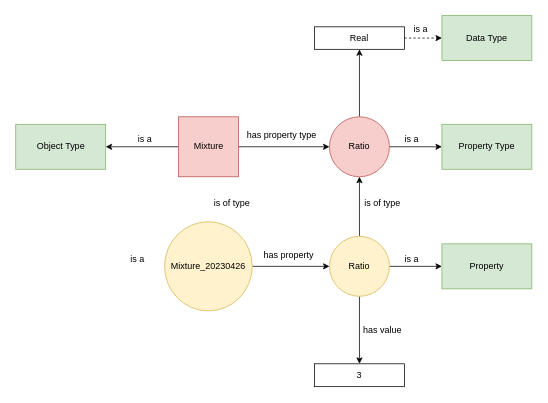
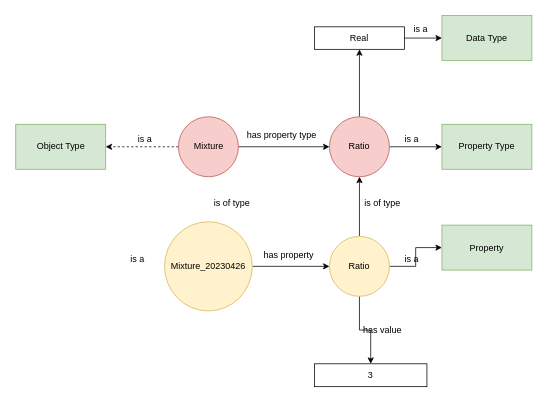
  <mxCell id="0" />
  <mxCell id="1" parent="0" />
  <mxCell id="2" value="" style="edgeStyle=orthogonalEdgeStyle;rounded=0;orthogonalLoop=1;jettySize=auto;html=1;" parent="1" source="3" target="20" edge="1"><mxGeometry relative="1" as="geometry" /></mxCell>
  <mxCell id="3" value="Mixture_20230426" style="ellipse;whiteSpace=wrap;html=1;aspect=fixed;fillColor=#fff2cc;strokeColor=#d6b656;" parent="1" vertex="1"><mxGeometry x="219" y="295" width="117" height="119" as="geometry" /></mxCell>
- <mxCell id="4" value="" style="edgeStyle=orthogonalEdgeStyle;rounded=0;orthogonalLoop=1;jettySize=auto;html=1;" parent="1" source="6" target="9" edge="1"><mxGeometry relative="1" as="geometry" /></mxCell>
+ <mxCell id="4" value="" style="edgeStyle=orthogonalEdgeStyle;rounded=0;orthogonalLoop=1;jettySize=auto;html=1;dashed=1;" parent="1" source="6" target="9" edge="1"><mxGeometry relative="1" as="geometry" /></mxCell>
  <mxCell id="5" value="" style="edgeStyle=orthogonalEdgeStyle;rounded=0;orthogonalLoop=1;jettySize=auto;html=1;" parent="1" source="6" target="13" edge="1"><mxGeometry relative="1" as="geometry" /></mxCell>
- <mxCell id="6" value="Mixture" style="whiteSpace=wrap;html=1;fillColor=#f8cecc;strokeColor=#b85450;rounded=0;" parent="1" vertex="1"><mxGeometry x="237.5" y="155" width="80" height="80" as="geometry" /></mxCell>
+ <mxCell id="6" value="Mixture" style="ellipse;whiteSpace=wrap;html=1;fillColor=#f8cecc;strokeColor=#b85450;" parent="1" vertex="1"><mxGeometry x="237.5" y="155" width="80" height="80" as="geometry" /></mxCell>
  <mxCell id="7" value="is of type" style="text;html=1;strokeColor=none;fillColor=none;align=center;verticalAlign=middle;whiteSpace=wrap;rounded=0;" parent="1" vertex="1"><mxGeometry x="279" y="255" width="60" height="30" as="geometry" /></mxCell>
  <mxCell id="8" value="is a" style="text;html=1;strokeColor=none;fillColor=none;align=center;verticalAlign=middle;whiteSpace=wrap;rounded=0;" parent="1" vertex="1"><mxGeometry x="153" y="335" width="60" height="20" as="geometry" /></mxCell>
  <mxCell id="9" value="Object Type" style="whiteSpace=wrap;html=1;fillColor=#d5e8d4;strokeColor=#82b366;" parent="1" vertex="1"><mxGeometry x="20.5" y="165" width="120" height="60" as="geometry" /></mxCell>
  <mxCell id="10" value="is a" style="text;html=1;strokeColor=none;fillColor=none;align=center;verticalAlign=middle;whiteSpace=wrap;rounded=0;" parent="1" vertex="1"><mxGeometry x="163" y="175" width="60" height="20" as="geometry" /></mxCell>
  <mxCell id="11" value="" style="edgeStyle=orthogonalEdgeStyle;rounded=0;orthogonalLoop=1;jettySize=auto;html=1;" parent="1" source="13" target="15" edge="1"><mxGeometry relative="1" as="geometry" /></mxCell>
  <mxCell id="12" value="" style="edgeStyle=orthogonalEdgeStyle;rounded=0;orthogonalLoop=1;jettySize=auto;html=1;" parent="1" source="13" target="26" edge="1"><mxGeometry relative="1" as="geometry" /></mxCell>
  <mxCell id="13" value="Ratio" style="ellipse;whiteSpace=wrap;html=1;fillColor=#f8cecc;strokeColor=#b85450;" parent="1" vertex="1"><mxGeometry x="439" y="155" width="80" height="80" as="geometry" /></mxCell>
  <mxCell id="14" value="has property type" style="text;html=1;strokeColor=none;fillColor=none;align=center;verticalAlign=middle;whiteSpace=wrap;rounded=0;" parent="1" vertex="1"><mxGeometry x="319" y="165" width="113" height="30" as="geometry" /></mxCell>
  <mxCell id="15" value="Property Type" style="whiteSpace=wrap;html=1;fillColor=#d5e8d4;strokeColor=#82b366;" parent="1" vertex="1"><mxGeometry x="589" y="165" width="120" height="60" as="geometry" /></mxCell>
  <mxCell id="16" value="is a" style="text;html=1;strokeColor=none;fillColor=none;align=center;verticalAlign=middle;whiteSpace=wrap;rounded=0;" parent="1" vertex="1"><mxGeometry x="519" y="175" width="60" height="20" as="geometry" /></mxCell>
  <mxCell id="17" value="" style="edgeStyle=orthogonalEdgeStyle;rounded=0;orthogonalLoop=1;jettySize=auto;html=1;" parent="1" source="20" target="21" edge="1"><mxGeometry relative="1" as="geometry" /></mxCell>
  <mxCell id="18" value="" style="edgeStyle=orthogonalEdgeStyle;rounded=0;orthogonalLoop=1;jettySize=auto;html=1;" parent="1" source="20" target="13" edge="1"><mxGeometry relative="1" as="geometry" /></mxCell>
  <mxCell id="19" value="" style="edgeStyle=orthogonalEdgeStyle;rounded=0;orthogonalLoop=1;jettySize=auto;html=1;" parent="1" source="20" target="29" edge="1"><mxGeometry relative="1" as="geometry" /></mxCell>
  <mxCell id="20" value="Ratio" style="ellipse;whiteSpace=wrap;html=1;fillColor=#fff2cc;strokeColor=#d6b656;" parent="1" vertex="1"><mxGeometry x="439" y="314.5" width="80" height="80" as="geometry" /></mxCell>
- <mxCell id="21" value="Property" style="whiteSpace=wrap;html=1;fillColor=#d5e8d4;strokeColor=#82b366;" parent="1" vertex="1"><mxGeometry x="589" y="324.5" width="120" height="60" as="geometry" /></mxCell>
+ <mxCell id="21" value="Property" style="whiteSpace=wrap;html=1;fillColor=#d5e8d4;strokeColor=#82b366;" parent="1" vertex="1"><mxGeometry x="589" y="299.5" width="120" height="60" as="geometry" /></mxCell>
  <mxCell id="22" value="is a" style="text;html=1;strokeColor=none;fillColor=none;align=center;verticalAlign=middle;whiteSpace=wrap;rounded=0;" parent="1" vertex="1"><mxGeometry x="519" y="335" width="60" height="20" as="geometry" /></mxCell>
  <mxCell id="23" value="has property" style="text;html=1;strokeColor=none;fillColor=none;align=center;verticalAlign=middle;whiteSpace=wrap;rounded=0;" parent="1" vertex="1"><mxGeometry x="345" y="324.5" width="80" height="30" as="geometry" /></mxCell>
  <mxCell id="24" value="is of type" style="text;html=1;strokeColor=none;fillColor=none;align=center;verticalAlign=middle;whiteSpace=wrap;rounded=0;" parent="1" vertex="1"><mxGeometry x="470" y="255" width="80" height="30" as="geometry" /></mxCell>
- <mxCell id="25" value="" style="edgeStyle=orthogonalEdgeStyle;rounded=0;orthogonalLoop=1;jettySize=auto;html=1;dashed=1;" parent="1" source="26" target="27" edge="1"><mxGeometry relative="1" as="geometry" /></mxCell>
+ <mxCell id="25" value="" style="edgeStyle=orthogonalEdgeStyle;rounded=0;orthogonalLoop=1;jettySize=auto;html=1;" parent="1" source="26" target="27" edge="1"><mxGeometry relative="1" as="geometry" /></mxCell>
  <mxCell id="26" value="Real" style="whiteSpace=wrap;html=1;" parent="1" vertex="1"><mxGeometry x="419" y="35" width="120" height="30" as="geometry" /></mxCell>
  <mxCell id="27" value="Data Type" style="whiteSpace=wrap;html=1;fillColor=#d5e8d4;strokeColor=#82b366;" parent="1" vertex="1"><mxGeometry x="589" y="20" width="120" height="60" as="geometry" /></mxCell>
  <mxCell id="28" value="is a" style="text;html=1;strokeColor=none;fillColor=none;align=center;verticalAlign=middle;whiteSpace=wrap;rounded=0;" parent="1" vertex="1"><mxGeometry x="531" y="28" width="60" height="20" as="geometry" /></mxCell>
- <mxCell id="29" value="3" style="whiteSpace=wrap;html=1;" parent="1" vertex="1"><mxGeometry x="419" y="484.5" width="120" height="30.5" as="geometry" /></mxCell>
+ <mxCell id="29" value="3" style="whiteSpace=wrap;html=1;" parent="1" vertex="1"><mxGeometry x="419" y="484.5" width="150" height="30.5" as="geometry" /></mxCell>
  <mxCell id="30" value="has value" style="text;html=1;strokeColor=none;fillColor=none;align=center;verticalAlign=middle;whiteSpace=wrap;rounded=0;" parent="1" vertex="1"><mxGeometry x="470" y="425" width="80" height="30" as="geometry" /></mxCell>
